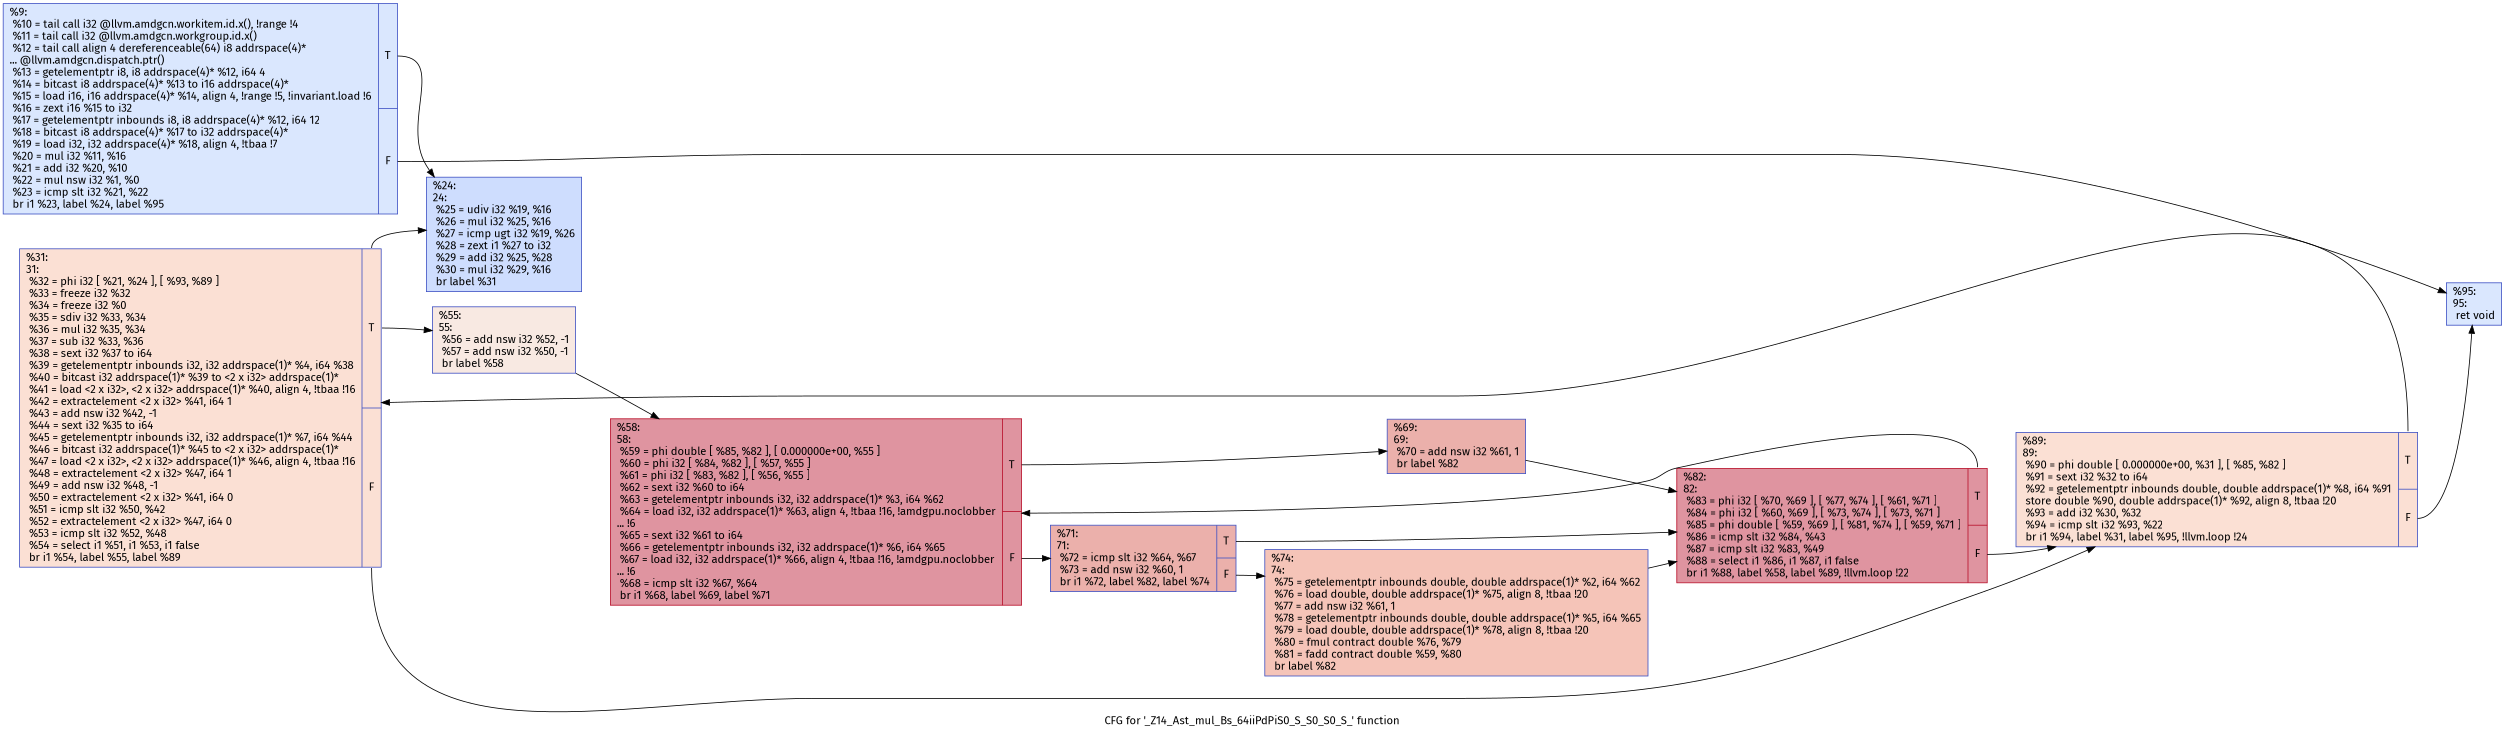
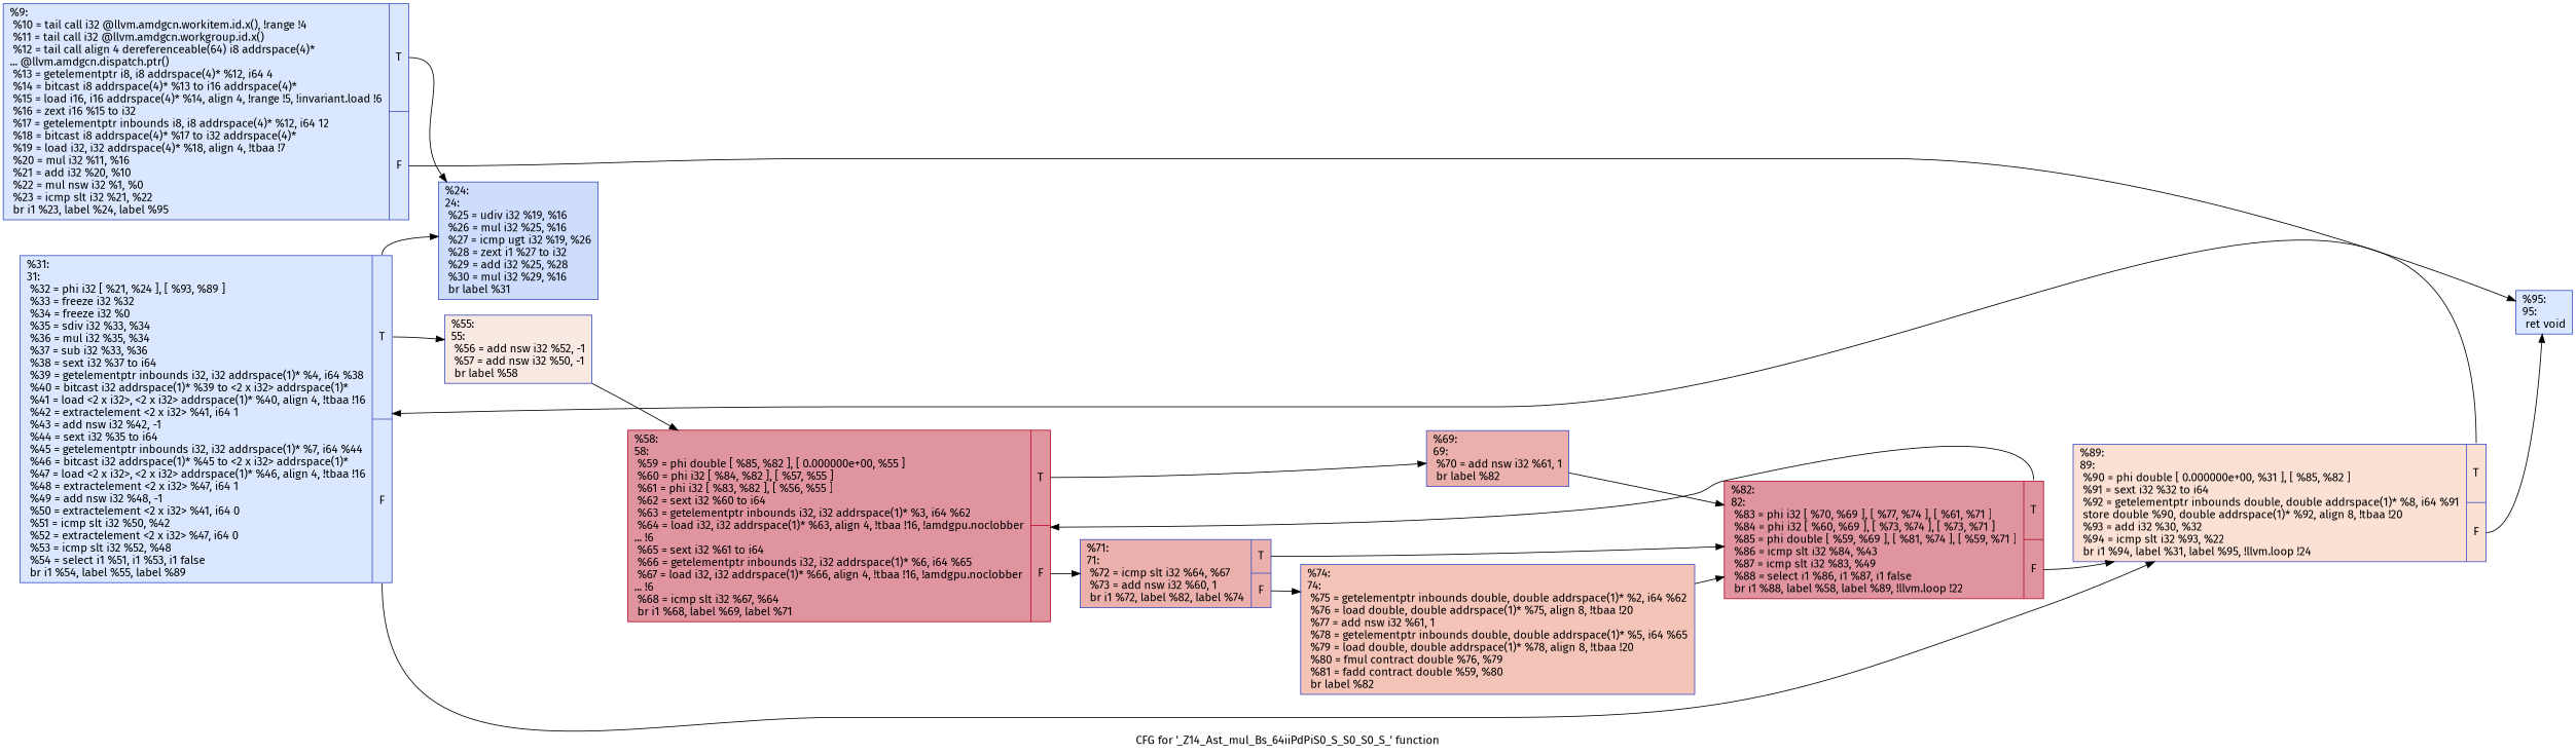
  digraph {
    fontname="Fira Sans"
    label="CFG for '_Z14_Ast_mul_Bs_64iiPdPiS0_S_S0_S0_S_' function"
    rankdir=LR
    node [color="#3d50c3ff" fillcolor="#abc8fd70" fontname="Fira Sans" shape=record style=filled]
    edge [fontname="Fira Sans" tailport=s0]
    n1 [label="{%9:\l  %10 = tail call i32 @llvm.amdgcn.workitem.id.x(), !range !4\l  %11 = tail call i32 @llvm.amdgcn.workgroup.id.x()\l  %12 = tail call align 4 dereferenceable(64) i8 addrspace(4)*\l... @llvm.amdgcn.dispatch.ptr()\l  %13 = getelementptr i8, i8 addrspace(4)* %12, i64 4\l  %14 = bitcast i8 addrspace(4)* %13 to i16 addrspace(4)*\l  %15 = load i16, i16 addrspace(4)* %14, align 4, !range !5, !invariant.load !6\l  %16 = zext i16 %15 to i32\l  %17 = getelementptr inbounds i8, i8 addrspace(4)* %12, i64 12\l  %18 = bitcast i8 addrspace(4)* %17 to i32 addrspace(4)*\l  %19 = load i32, i32 addrspace(4)* %18, align 4, !tbaa !7\l  %20 = mul i32 %11, %16\l  %21 = add i32 %20, %10\l  %22 = mul nsw i32 %1, %0\l  %23 = icmp slt i32 %21, %22\l  br i1 %23, label %24, label %95\l|{<s0>T|<s1>F}}"]
    n2 [fillcolor="#8fb1fe70" label="{%24:\l24:                                               \l  %25 = udiv i32 %19, %16\l  %26 = mul i32 %25, %16\l  %27 = icmp ugt i32 %19, %26\l  %28 = zext i1 %27 to i32\l  %29 = add i32 %25, %28\l  %30 = mul i32 %29, %16\l  br label %31\l}"]
    n3 [label="{%95:\l95:                                               \l  ret void\l}"]
-   n4 [fillcolor="#f7b99e70" label="{%31:\l31:                                               \l  %32 = phi i32 [ %21, %24 ], [ %93, %89 ]\l  %33 = freeze i32 %32\l  %34 = freeze i32 %0\l  %35 = sdiv i32 %33, %34\l  %36 = mul i32 %35, %34\l  %37 = sub i32 %33, %36\l  %38 = sext i32 %37 to i64\l  %39 = getelementptr inbounds i32, i32 addrspace(1)* %4, i64 %38\l  %40 = bitcast i32 addrspace(1)* %39 to \<2 x i32\> addrspace(1)*\l  %41 = load \<2 x i32\>, \<2 x i32\> addrspace(1)* %40, align 4, !tbaa !16\l  %42 = extractelement \<2 x i32\> %41, i64 1\l  %43 = add nsw i32 %42, -1\l  %44 = sext i32 %35 to i64\l  %45 = getelementptr inbounds i32, i32 addrspace(1)* %7, i64 %44\l  %46 = bitcast i32 addrspace(1)* %45 to \<2 x i32\> addrspace(1)*\l  %47 = load \<2 x i32\>, \<2 x i32\> addrspace(1)* %46, align 4, !tbaa !16\l  %48 = extractelement \<2 x i32\> %47, i64 1\l  %49 = add nsw i32 %48, -1\l  %50 = extractelement \<2 x i32\> %41, i64 0\l  %51 = icmp slt i32 %50, %42\l  %52 = extractelement \<2 x i32\> %47, i64 0\l  %53 = icmp slt i32 %52, %48\l  %54 = select i1 %51, i1 %53, i1 false\l  br i1 %54, label %55, label %89\l|{<s0>T|<s1>F}}"]
+   n4 [label="{%31:\l31:                                               \l  %32 = phi i32 [ %21, %24 ], [ %93, %89 ]\l  %33 = freeze i32 %32\l  %34 = freeze i32 %0\l  %35 = sdiv i32 %33, %34\l  %36 = mul i32 %35, %34\l  %37 = sub i32 %33, %36\l  %38 = sext i32 %37 to i64\l  %39 = getelementptr inbounds i32, i32 addrspace(1)* %4, i64 %38\l  %40 = bitcast i32 addrspace(1)* %39 to \<2 x i32\> addrspace(1)*\l  %41 = load \<2 x i32\>, \<2 x i32\> addrspace(1)* %40, align 4, !tbaa !16\l  %42 = extractelement \<2 x i32\> %41, i64 1\l  %43 = add nsw i32 %42, -1\l  %44 = sext i32 %35 to i64\l  %45 = getelementptr inbounds i32, i32 addrspace(1)* %7, i64 %44\l  %46 = bitcast i32 addrspace(1)* %45 to \<2 x i32\> addrspace(1)*\l  %47 = load \<2 x i32\>, \<2 x i32\> addrspace(1)* %46, align 4, !tbaa !16\l  %48 = extractelement \<2 x i32\> %47, i64 1\l  %49 = add nsw i32 %48, -1\l  %50 = extractelement \<2 x i32\> %41, i64 0\l  %51 = icmp slt i32 %50, %42\l  %52 = extractelement \<2 x i32\> %47, i64 0\l  %53 = icmp slt i32 %52, %48\l  %54 = select i1 %51, i1 %53, i1 false\l  br i1 %54, label %55, label %89\l|{<s0>T|<s1>F}}"]
    n5 [fillcolor="#efcebd70" label="{%55:\l55:                                               \l  %56 = add nsw i32 %52, -1\l  %57 = add nsw i32 %50, -1\l  br label %58\l}"]
    n6 [fillcolor="#f7b99e70" label="{%89:\l89:                                               \l  %90 = phi double [ 0.000000e+00, %31 ], [ %85, %82 ]\l  %91 = sext i32 %32 to i64\l  %92 = getelementptr inbounds double, double addrspace(1)* %8, i64 %91\l  store double %90, double addrspace(1)* %92, align 8, !tbaa !20\l  %93 = add i32 %30, %32\l  %94 = icmp slt i32 %93, %22\l  br i1 %94, label %31, label %95, !llvm.loop !24\l|{<s0>T|<s1>F}}"]
    n7 [color="#b70d28ff" fillcolor="#b70d2870" label="{%58:\l58:                                               \l  %59 = phi double [ %85, %82 ], [ 0.000000e+00, %55 ]\l  %60 = phi i32 [ %84, %82 ], [ %57, %55 ]\l  %61 = phi i32 [ %83, %82 ], [ %56, %55 ]\l  %62 = sext i32 %60 to i64\l  %63 = getelementptr inbounds i32, i32 addrspace(1)* %3, i64 %62\l  %64 = load i32, i32 addrspace(1)* %63, align 4, !tbaa !16, !amdgpu.noclobber\l... !6\l  %65 = sext i32 %61 to i64\l  %66 = getelementptr inbounds i32, i32 addrspace(1)* %6, i64 %65\l  %67 = load i32, i32 addrspace(1)* %66, align 4, !tbaa !16, !amdgpu.noclobber\l... !6\l  %68 = icmp slt i32 %67, %64\l  br i1 %68, label %69, label %71\l|{<s0>T|<s1>F}}"]
    n8 [fillcolor="#d24b4070" label="{%69:\l69:                                               \l  %70 = add nsw i32 %61, 1\l  br label %82\l}"]
    n9 [fillcolor="#d24b4070" label="{%71:\l71:                                               \l  %72 = icmp slt i32 %64, %67\l  %73 = add nsw i32 %60, 1\l  br i1 %72, label %82, label %74\l|{<s0>T|<s1>F}}"]
    n10 [color="#b70d28ff" fillcolor="#b70d2870" label="{%82:\l82:                                               \l  %83 = phi i32 [ %70, %69 ], [ %77, %74 ], [ %61, %71 ]\l  %84 = phi i32 [ %60, %69 ], [ %73, %74 ], [ %73, %71 ]\l  %85 = phi double [ %59, %69 ], [ %81, %74 ], [ %59, %71 ]\l  %86 = icmp slt i32 %84, %43\l  %87 = icmp slt i32 %83, %49\l  %88 = select i1 %86, i1 %87, i1 false\l  br i1 %88, label %58, label %89, !llvm.loop !22\l|{<s0>T|<s1>F}}"]
    n11 [fillcolor="#e97a5f70" label="{%74:\l74:                                               \l  %75 = getelementptr inbounds double, double addrspace(1)* %2, i64 %62\l  %76 = load double, double addrspace(1)* %75, align 8, !tbaa !20\l  %77 = add nsw i32 %61, 1\l  %78 = getelementptr inbounds double, double addrspace(1)* %5, i64 %65\l  %79 = load double, double addrspace(1)* %78, align 8, !tbaa !20\l  %80 = fmul contract double %76, %79\l  %81 = fadd contract double %59, %80\l  br label %82\l}"]
    n1 -> n2
    n1 -> n3 [tailport=s1]
    n4 -> n2
    n4 -> n5
    n4 -> n6 [tailport=s1]
    n5 -> n7
    n6 -> n3 [tailport=s1]
    n6 -> n4
    n7 -> n8
    n7 -> n9 [tailport=s1]
    n8 -> n10
    n9 -> n10
    n9 -> n11 [tailport=s1]
    n10 -> n6 [tailport=s1]
    n10 -> n7
    n11 -> n10
  }
